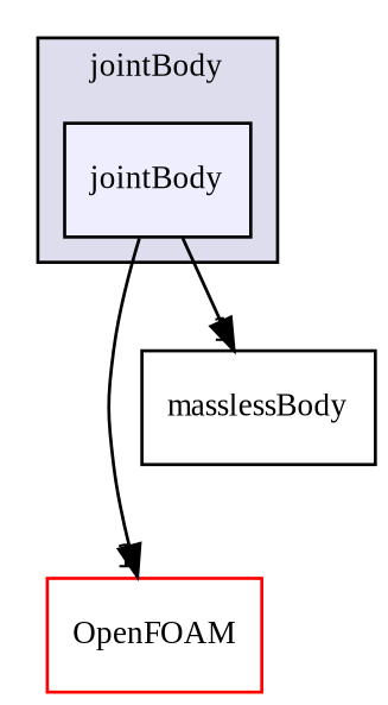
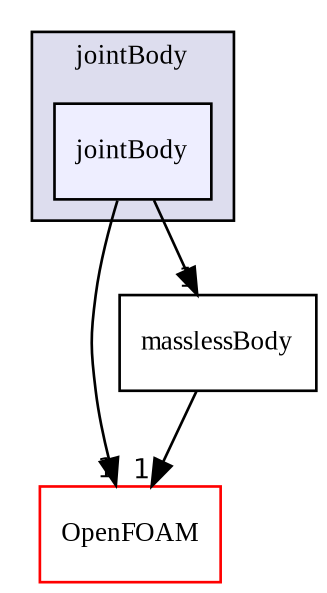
  digraph {
    compound=true
    fontname="Liberation Serif"
    node [fontname="Liberation Serif" fontsize=10 shape=box]
    edge [fontname="Liberation Serif" headlabel=1 labeldistance=1.5 labelfontname=Helvetica labelfontsize=10]
    n1 [fillcolor="#eeeeff" label=jointBody pencolor=black style=filled]
    n2 [color=red label=OpenFOAM]
    n3 [label=masslessBody]
    subgraph cluster_1 {
      bgcolor="#ddddee"
      fontsize=10
      label=jointBody
      pencolor=black
      n1
    }
    n1 -> n2
    n1 -> n3
+   n3 -> n2
  }
